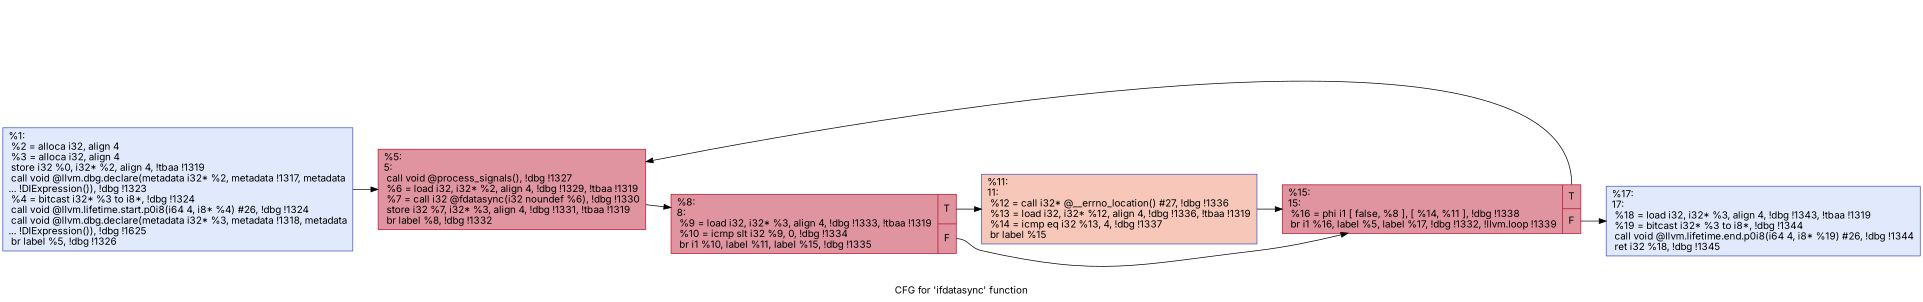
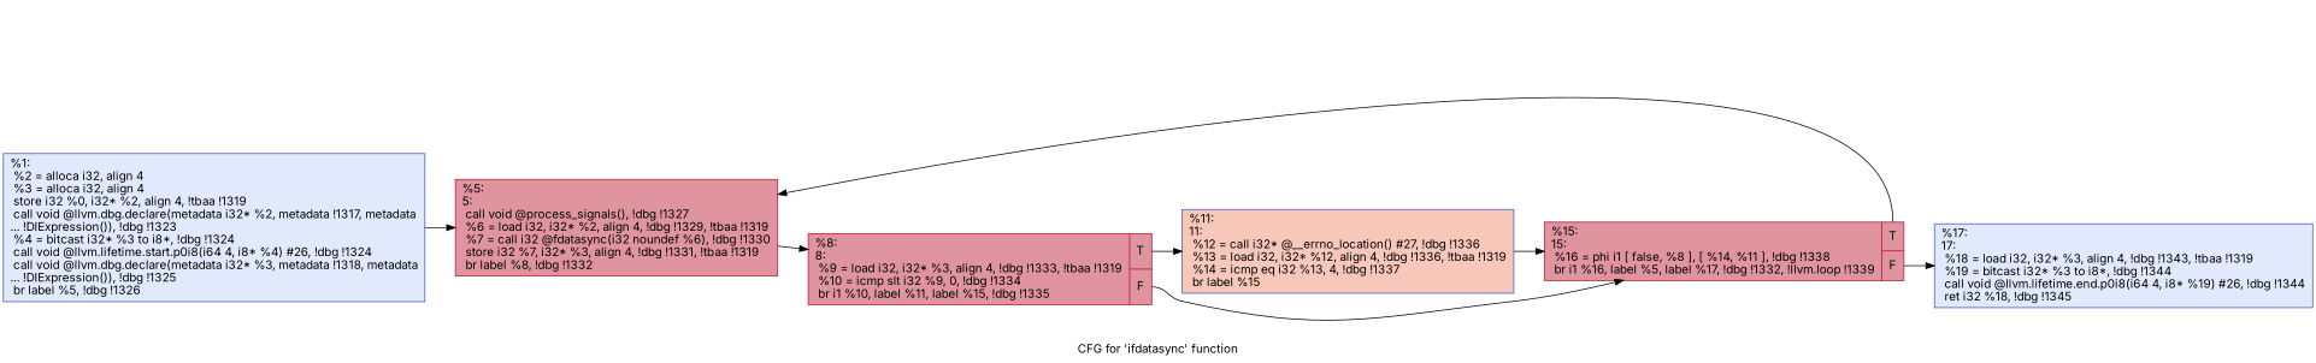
  digraph {
    label="CFG for 'ifdatasync' function"
    rankdir=LR
    fontname=Inter
    node [color="#3d50c3ff" fillcolor="#b70d2870" shape=record style=filled fontname=Inter]
    edge [fontname=Inter]
-   n1 [fillcolor="#b9d0f970" label="{%1:\l  %2 = alloca i32, align 4\l  %3 = alloca i32, align 4\l  store i32 %0, i32* %2, align 4, !tbaa !1319\l  call void @llvm.dbg.declare(metadata i32* %2, metadata !1317, metadata\l... !DIExpression()), !dbg !1323\l  %4 = bitcast i32* %3 to i8*, !dbg !1324\l  call void @llvm.lifetime.start.p0i8(i64 4, i8* %4) #26, !dbg !1324\l  call void @llvm.dbg.declare(metadata i32* %3, metadata !1318, metadata\l... !DIExpression()), !dbg !1625\l  br label %5, !dbg !1326\l}"]
+   n1 [fillcolor="#b9d0f970" label="{%1:\l  %2 = alloca i32, align 4\l  %3 = alloca i32, align 4\l  store i32 %0, i32* %2, align 4, !tbaa !1319\l  call void @llvm.dbg.declare(metadata i32* %2, metadata !1317, metadata\l... !DIExpression()), !dbg !1323\l  %4 = bitcast i32* %3 to i8*, !dbg !1324\l  call void @llvm.lifetime.start.p0i8(i64 4, i8* %4) #26, !dbg !1324\l  call void @llvm.dbg.declare(metadata i32* %3, metadata !1318, metadata\l... !DIExpression()), !dbg !1325\l  br label %5, !dbg !1326\l}"]
    n2 [color="#b70d28ff" label="{%5:\l5:                                                \l  call void @process_signals(), !dbg !1327\l  %6 = load i32, i32* %2, align 4, !dbg !1329, !tbaa !1319\l  %7 = call i32 @fdatasync(i32 noundef %6), !dbg !1330\l  store i32 %7, i32* %3, align 4, !dbg !1331, !tbaa !1319\l  br label %8, !dbg !1332\l}"]
    n3 [color="#b70d28ff" label="{%8:\l8:                                                \l  %9 = load i32, i32* %3, align 4, !dbg !1333, !tbaa !1319\l  %10 = icmp slt i32 %9, 0, !dbg !1334\l  br i1 %10, label %11, label %15, !dbg !1335\l|{<s0>T|<s1>F}}"]
    n4 [fillcolor="#ec7f6370" label="{%11:\l11:                                               \l  %12 = call i32* @__errno_location() #27, !dbg !1336\l  %13 = load i32, i32* %12, align 4, !dbg !1336, !tbaa !1319\l  %14 = icmp eq i32 %13, 4, !dbg !1337\l  br label %15\l}"]
    n5 [color="#b70d28ff" label="{%15:\l15:                                               \l  %16 = phi i1 [ false, %8 ], [ %14, %11 ], !dbg !1338\l  br i1 %16, label %5, label %17, !dbg !1332, !llvm.loop !1339\l|{<s0>T|<s1>F}}"]
    n6 [fillcolor="#b9d0f970" label="{%17:\l17:                                               \l  %18 = load i32, i32* %3, align 4, !dbg !1343, !tbaa !1319\l  %19 = bitcast i32* %3 to i8*, !dbg !1344\l  call void @llvm.lifetime.end.p0i8(i64 4, i8* %19) #26, !dbg !1344\l  ret i32 %18, !dbg !1345\l}"]
    n1 -> n2
    n2 -> n3
    n3 -> n4 [tailport=s0]
    n3 -> n5 [tailport=s1]
    n4 -> n5
    n5 -> n2 [tailport=s0]
    n5 -> n6 [tailport=s1]
  }
